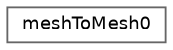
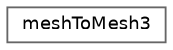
  digraph {
    rankdir=LR
-   n1 [color=grey40 fillcolor=white fontname=Helvetica fontsize=10 height=0.2 label=meshToMesh0 shape=box style=filled width=0.4]
+   n1 [color=grey40 fillcolor=white fontname=Helvetica fontsize=10 height=0.2 label=meshToMesh3 shape=box style=filled width=0.4]
  }
